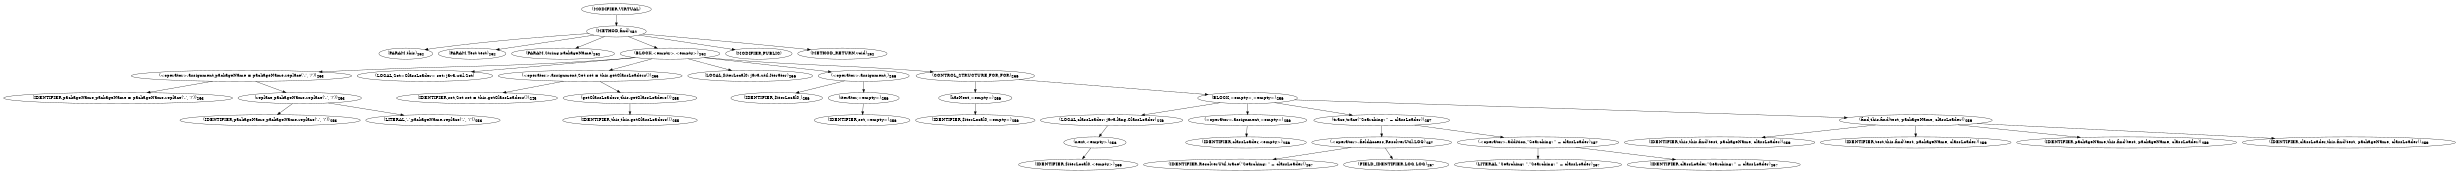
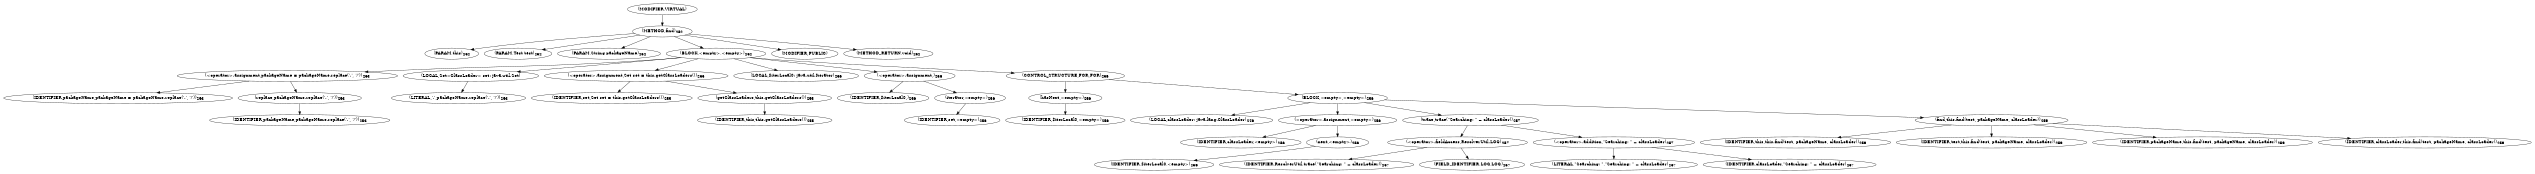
  digraph {
    n1 [label=<(METHOD,find)<SUB>252</SUB>>]
    n2 [label=<(PARAM,this)<SUB>252</SUB>>]
    n3 [label=<(PARAM,Test test)<SUB>252</SUB>>]
    n4 [label=<(PARAM,String packageName)<SUB>252</SUB>>]
    n5 [label=<(BLOCK,&lt;empty&gt;,&lt;empty&gt;)<SUB>252</SUB>>]
    n6 [label=<(MODIFIER,PUBLIC)>]
    n7 [label=<(METHOD_RETURN,void)<SUB>252</SUB>>]
    n8 [label=<(&lt;operator&gt;.assignment,packageName = packageName.replace('.', '/'))<SUB>253</SUB>>]
    n9 [label=<(LOCAL,Set&lt;ClassLoader&gt; set: java.util.Set)>]
    n10 [label=<(&lt;operator&gt;.assignment,Set set = this.getClassLoaders())<SUB>255</SUB>>]
    n11 [label=<(LOCAL,$iterLocal0: java.util.Iterator)<SUB>256</SUB>>]
    n12 [label=<(&lt;operator&gt;.assignment,)<SUB>256</SUB>>]
    n13 [label=<(CONTROL_STRUCTURE,FOR,FOR)<SUB>256</SUB>>]
    n14 [label=<(MODIFIER,VIRTUAL)>]
    n15 [label=<(IDENTIFIER,packageName,packageName = packageName.replace('.', '/'))<SUB>253</SUB>>]
    n16 [label=<(replace,packageName.replace('.', '/'))<SUB>253</SUB>>]
-   n17 [label=<(IDENTIFIER,set,Set set = this.getClassLoaders())<SUB>245</SUB>>]
+   n17 [label=<(IDENTIFIER,set,Set set = this.getClassLoaders())<SUB>255</SUB>>]
    n18 [label=<(getClassLoaders,this.getClassLoaders())<SUB>255</SUB>>]
    n19 [label=<(IDENTIFIER,$iterLocal0,)<SUB>256</SUB>>]
    n20 [label=<(iterator,&lt;empty&gt;)<SUB>256</SUB>>]
    n21 [label=<(hasNext,&lt;empty&gt;)<SUB>256</SUB>>]
    n22 [label=<(BLOCK,&lt;empty&gt;,&lt;empty&gt;)<SUB>256</SUB>>]
    n23 [label=<(IDENTIFIER,packageName,packageName.replace('.', '/'))<SUB>253</SUB>>]
    n24 [label=<(LITERAL,'.',packageName.replace('.', '/'))<SUB>253</SUB>>]
    n25 [label=<(IDENTIFIER,this,this.getClassLoaders())<SUB>255</SUB>>]
    n26 [label=<(IDENTIFIER,set,&lt;empty&gt;)<SUB>256</SUB>>]
    n27 [label=<(IDENTIFIER,$iterLocal0,&lt;empty&gt;)<SUB>256</SUB>>]
    n28 [label=<(LOCAL,classLoader: java.lang.ClassLoader)<SUB>246</SUB>>]
    n29 [label=<(&lt;operator&gt;.assignment,&lt;empty&gt;)<SUB>256</SUB>>]
    n30 [label=<(trace,trace(&quot;Searching: &quot; + classLoader))<SUB>257</SUB>>]
    n31 [label=<(find,this.find(test, packageName, classLoader))<SUB>259</SUB>>]
    n32 [label=<(IDENTIFIER,classLoader,&lt;empty&gt;)<SUB>256</SUB>>]
    n33 [label=<(next,&lt;empty&gt;)<SUB>256</SUB>>]
    n34 [label=<(&lt;operator&gt;.fieldAccess,ResolverUtil.LOG)<SUB>257</SUB>>]
    n35 [label=<(&lt;operator&gt;.addition,&quot;Searching: &quot; + classLoader)<SUB>257</SUB>>]
    n36 [label=<(IDENTIFIER,this,this.find(test, packageName, classLoader))<SUB>259</SUB>>]
    n37 [label=<(IDENTIFIER,test,this.find(test, packageName, classLoader))<SUB>259</SUB>>]
    n38 [label=<(IDENTIFIER,packageName,this.find(test, packageName, classLoader))<SUB>259</SUB>>]
    n39 [label=<(IDENTIFIER,classLoader,this.find(test, packageName, classLoader))<SUB>259</SUB>>]
    n40 [label=<(IDENTIFIER,$iterLocal0,&lt;empty&gt;)<SUB>256</SUB>>]
    n41 [label=<(IDENTIFIER,ResolverUtil,trace(&quot;Searching: &quot; + classLoader))<SUB>257</SUB>>]
    n42 [label=<(FIELD_IDENTIFIER,LOG,LOG)<SUB>257</SUB>>]
    n43 [label=<(LITERAL,&quot;Searching: &quot;,&quot;Searching: &quot; + classLoader)<SUB>257</SUB>>]
    n44 [label=<(IDENTIFIER,classLoader,&quot;Searching: &quot; + classLoader)<SUB>257</SUB>>]
    n1 -> n2
    n1 -> n3
    n1 -> n4
    n1 -> n5
    n1 -> n6
    n1 -> n7
    n5 -> n8
    n5 -> n9
    n5 -> n10
    n5 -> n11
    n5 -> n12
    n5 -> n13
    n8 -> n15
    n8 -> n16
    n10 -> n17
    n10 -> n18
    n12 -> n19
    n12 -> n20
    n13 -> n21
    n13 -> n22
    n14 -> n1
    n16 -> n23
-   n16 -> n24
+   n9 -> n24
    n18 -> n25
    n20 -> n26
    n21 -> n27
    n22 -> n28
    n22 -> n29
    n22 -> n30
    n22 -> n31
    n29 -> n32
-   n28 -> n33
+   n29 -> n33
    n30 -> n34
    n30 -> n35
    n31 -> n36
    n31 -> n37
    n31 -> n38
    n31 -> n39
    n33 -> n40
    n34 -> n41
    n34 -> n42
    n35 -> n43
    n35 -> n44
  }
